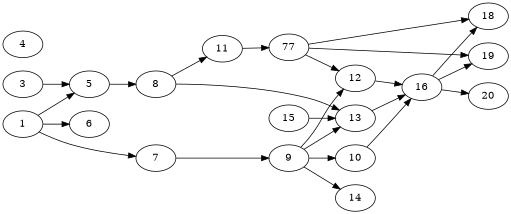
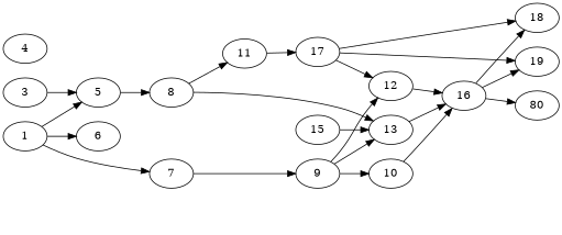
  digraph {
    rankdir=LR
    node [alpha=0.00]
    1 [alpha=0.15 expect_size=38293504]
    5 [alpha=0.08 expect_size=31712256]
    6 [alpha=0.03 expect_size=20421632]
    7 [alpha=0.14 expect_size=30545920]
    8 [expect_size=20274176]
    9 [alpha=0.06 expect_size=23933952]
    11 [alpha=0.05 expect_size=12650496]
    13 [alpha=0.18 expect_size=17942528]
    10 [alpha=0.13 expect_size=27908096]
    12 [alpha=0.12 expect_size=47460352]
-   14 [alpha=0.13 expect_size=15858688]
    3 [alpha=0.19 expect_size=37966848]
    4 [alpha=0.08 expect_size=13925376]
-   17 [expect_size=13189120 label=77]
+   17 [expect_size=13189120]
    16 [alpha=0.11 expect_size=5516288]
    18 [expect_size=46102528]
    19 [alpha=0.11 expect_size=46575616]
-   20 [alpha=0.01 expect_size=14395392]
+   20 [alpha=0.01 expect_size=14395392 label=80]
    15 [expect_size=34814976]
    1 -> 5
    1 -> 6
    1 -> 7
    5 -> 8
    7 -> 9
    8 -> 11
    8 -> 13
    9 -> 13
    9 -> 10
    9 -> 12
-   9 -> 14
    11 -> 17
    13 -> 16
    10 -> 16
    12 -> 16
    3 -> 5
    17 -> 12
    17 -> 18
    17 -> 19
    16 -> 18
    16 -> 19
    16 -> 20
    15 -> 13
  }
